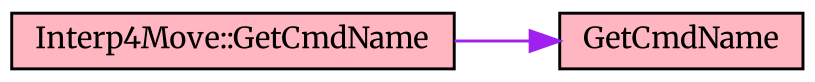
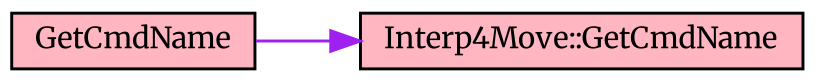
  digraph {
    rankdir=LR
    fontname=Merriweather
    node [color=black fillcolor=lightpink fontname=Merriweather fontsize=10 shape=record style=filled]
    n1 [fontcolor=black height=0.2 label="Interp4Move::GetCmdName" width=0.4]
    n2 [height=0.2 label=GetCmdName width=0.4]
-   n1 -> n2 [color=purple fontname=Merriweather fontsize=10 labelfontname=FreeSans labelfontsize=10 style=solid]
+   n2 -> n1 [color=purple fontname=Merriweather fontsize=10 labelfontname=FreeSans labelfontsize=10 style=solid]
  }
